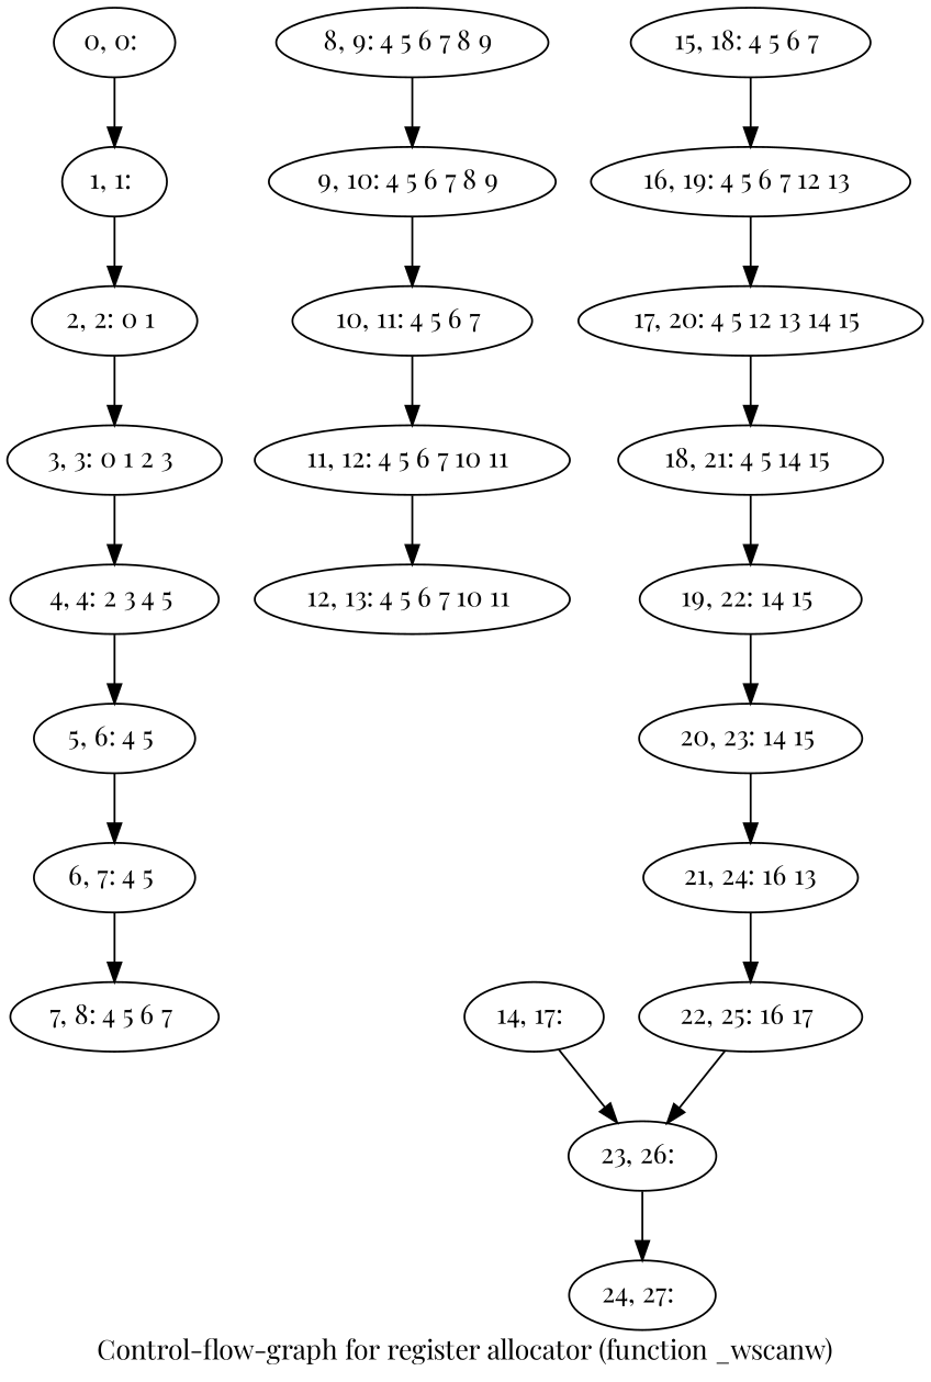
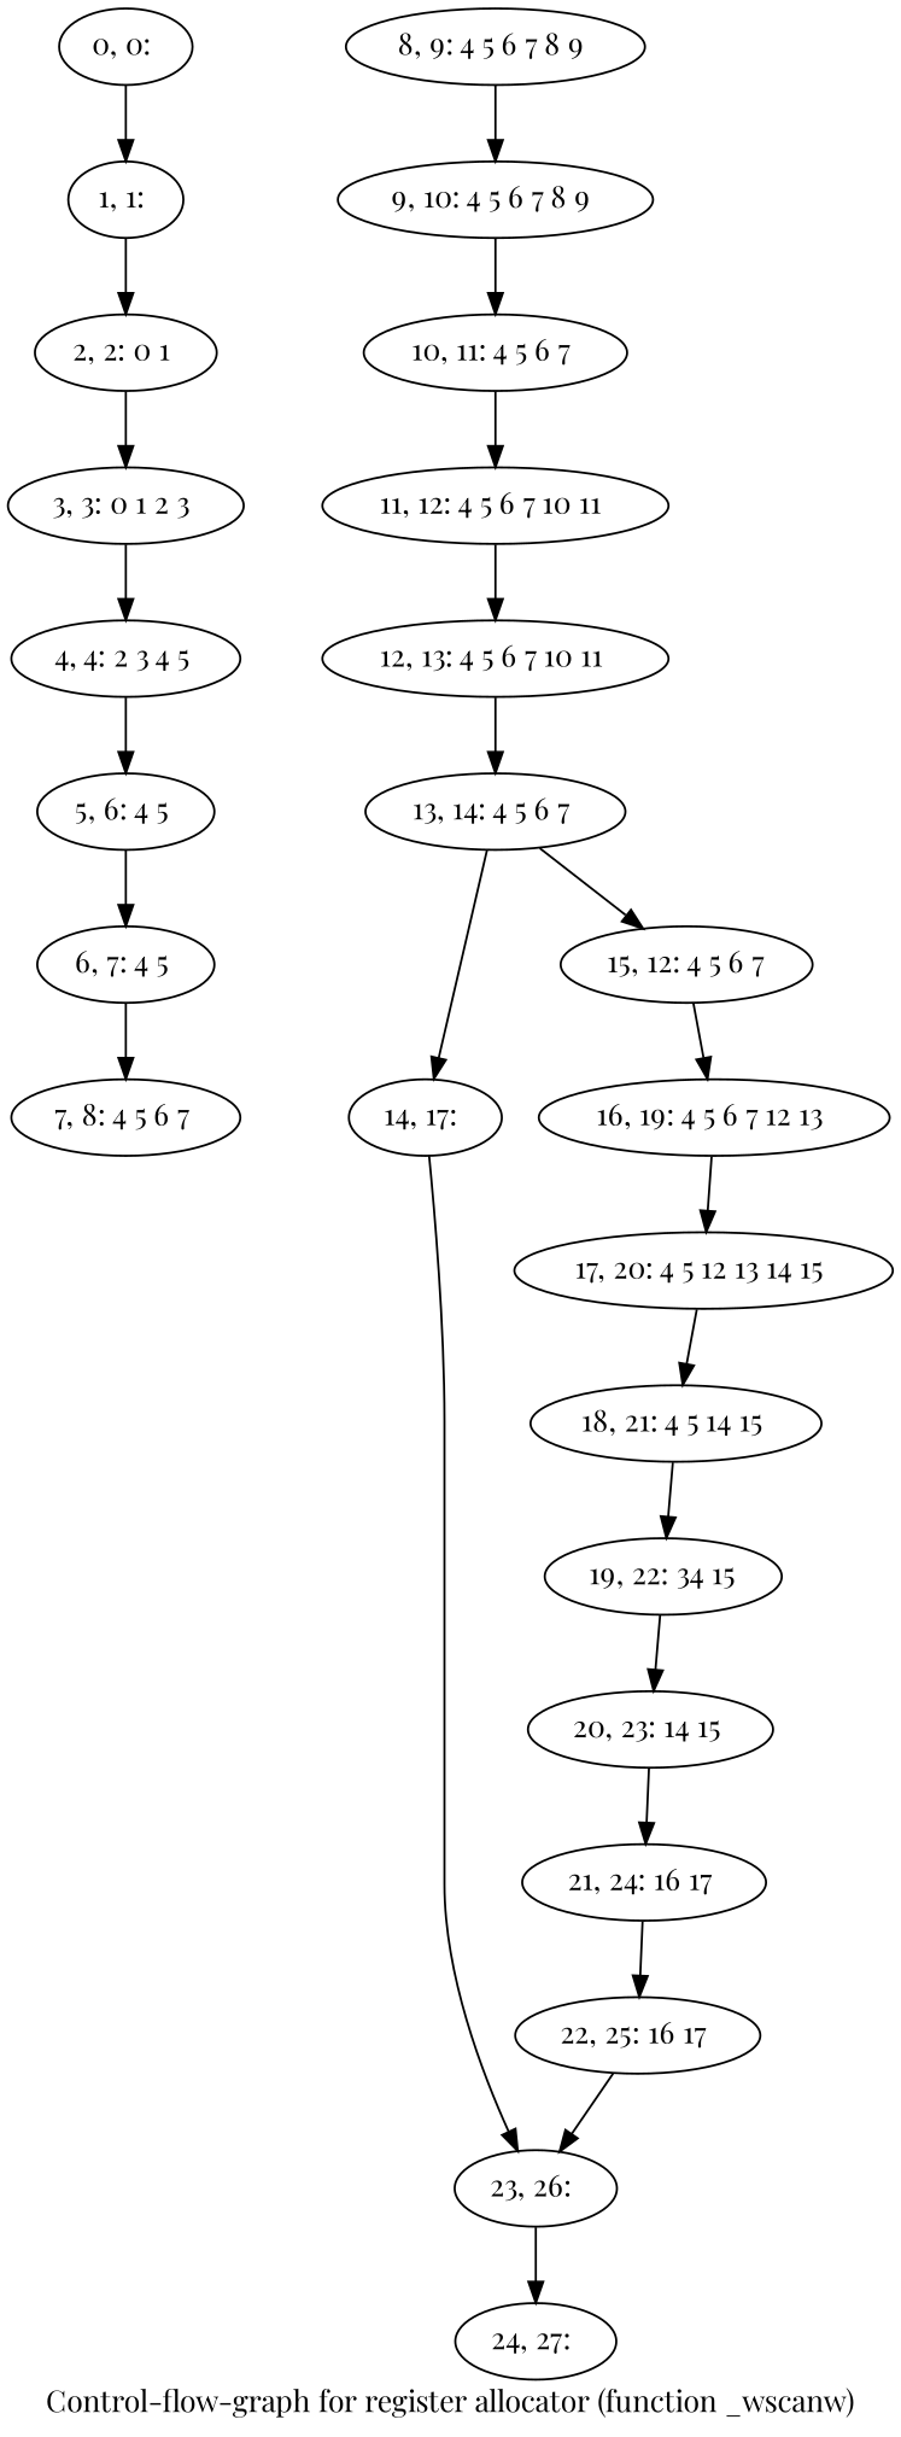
  digraph {
    fontname="Playfair Display"
    label="Control-flow-graph for register allocator (function _wscanw)"
    node [fontname="Playfair Display"]
    edge [fontname="Playfair Display"]
    n1 [label="0, 0: "]
    n2 [label="1, 1: "]
    n3 [label="2, 2: 0 1 "]
    n4 [label="3, 3: 0 1 2 3 "]
    n5 [label="4, 4: 2 3 4 5 "]
    n6 [label="5, 6: 4 5 "]
    n7 [label="6, 7: 4 5 "]
    n8 [label="7, 8: 4 5 6 7 "]
    n9 [label="8, 9: 4 5 6 7 8 9 "]
    n10 [label="9, 10: 4 5 6 7 8 9 "]
    n11 [label="10, 11: 4 5 6 7 "]
    n12 [label="11, 12: 4 5 6 7 10 11 "]
    n13 [label="12, 13: 4 5 6 7 10 11 "]
+   n14 [label="13, 14: 4 5 6 7 "]
    n15 [label="14, 17: "]
-   n16 [label="15, 18: 4 5 6 7 "]
+   n16 [label="15, 12: 4 5 6 7"]
    n17 [label="23, 26: "]
    n18 [label="16, 19: 4 5 6 7 12 13 "]
    n19 [label="24, 27: "]
    n20 [label="17, 20: 4 5 12 13 14 15 "]
    n21 [label="18, 21: 4 5 14 15 "]
-   n22 [label="19, 22: 14 15 "]
+   n22 [label="19, 22: 34 15"]
    n23 [label="20, 23: 14 15 "]
-   n24 [label="21, 24: 16 13"]
+   n24 [label="21, 24: 16 17 "]
    n25 [label="22, 25: 16 17 "]
    n1 -> n2
    n2 -> n3
    n3 -> n4
    n4 -> n5
    n5 -> n6
    n6 -> n7
    n7 -> n8
    n9 -> n10
    n10 -> n11
    n11 -> n12
    n12 -> n13
+   n13 -> n14
+   n14 -> n15
+   n14 -> n16
    n15 -> n17
    n16 -> n18
    n17 -> n19
    n18 -> n20
    n20 -> n21
    n21 -> n22
    n22 -> n23
    n23 -> n24
    n24 -> n25
    n25 -> n17
  }
